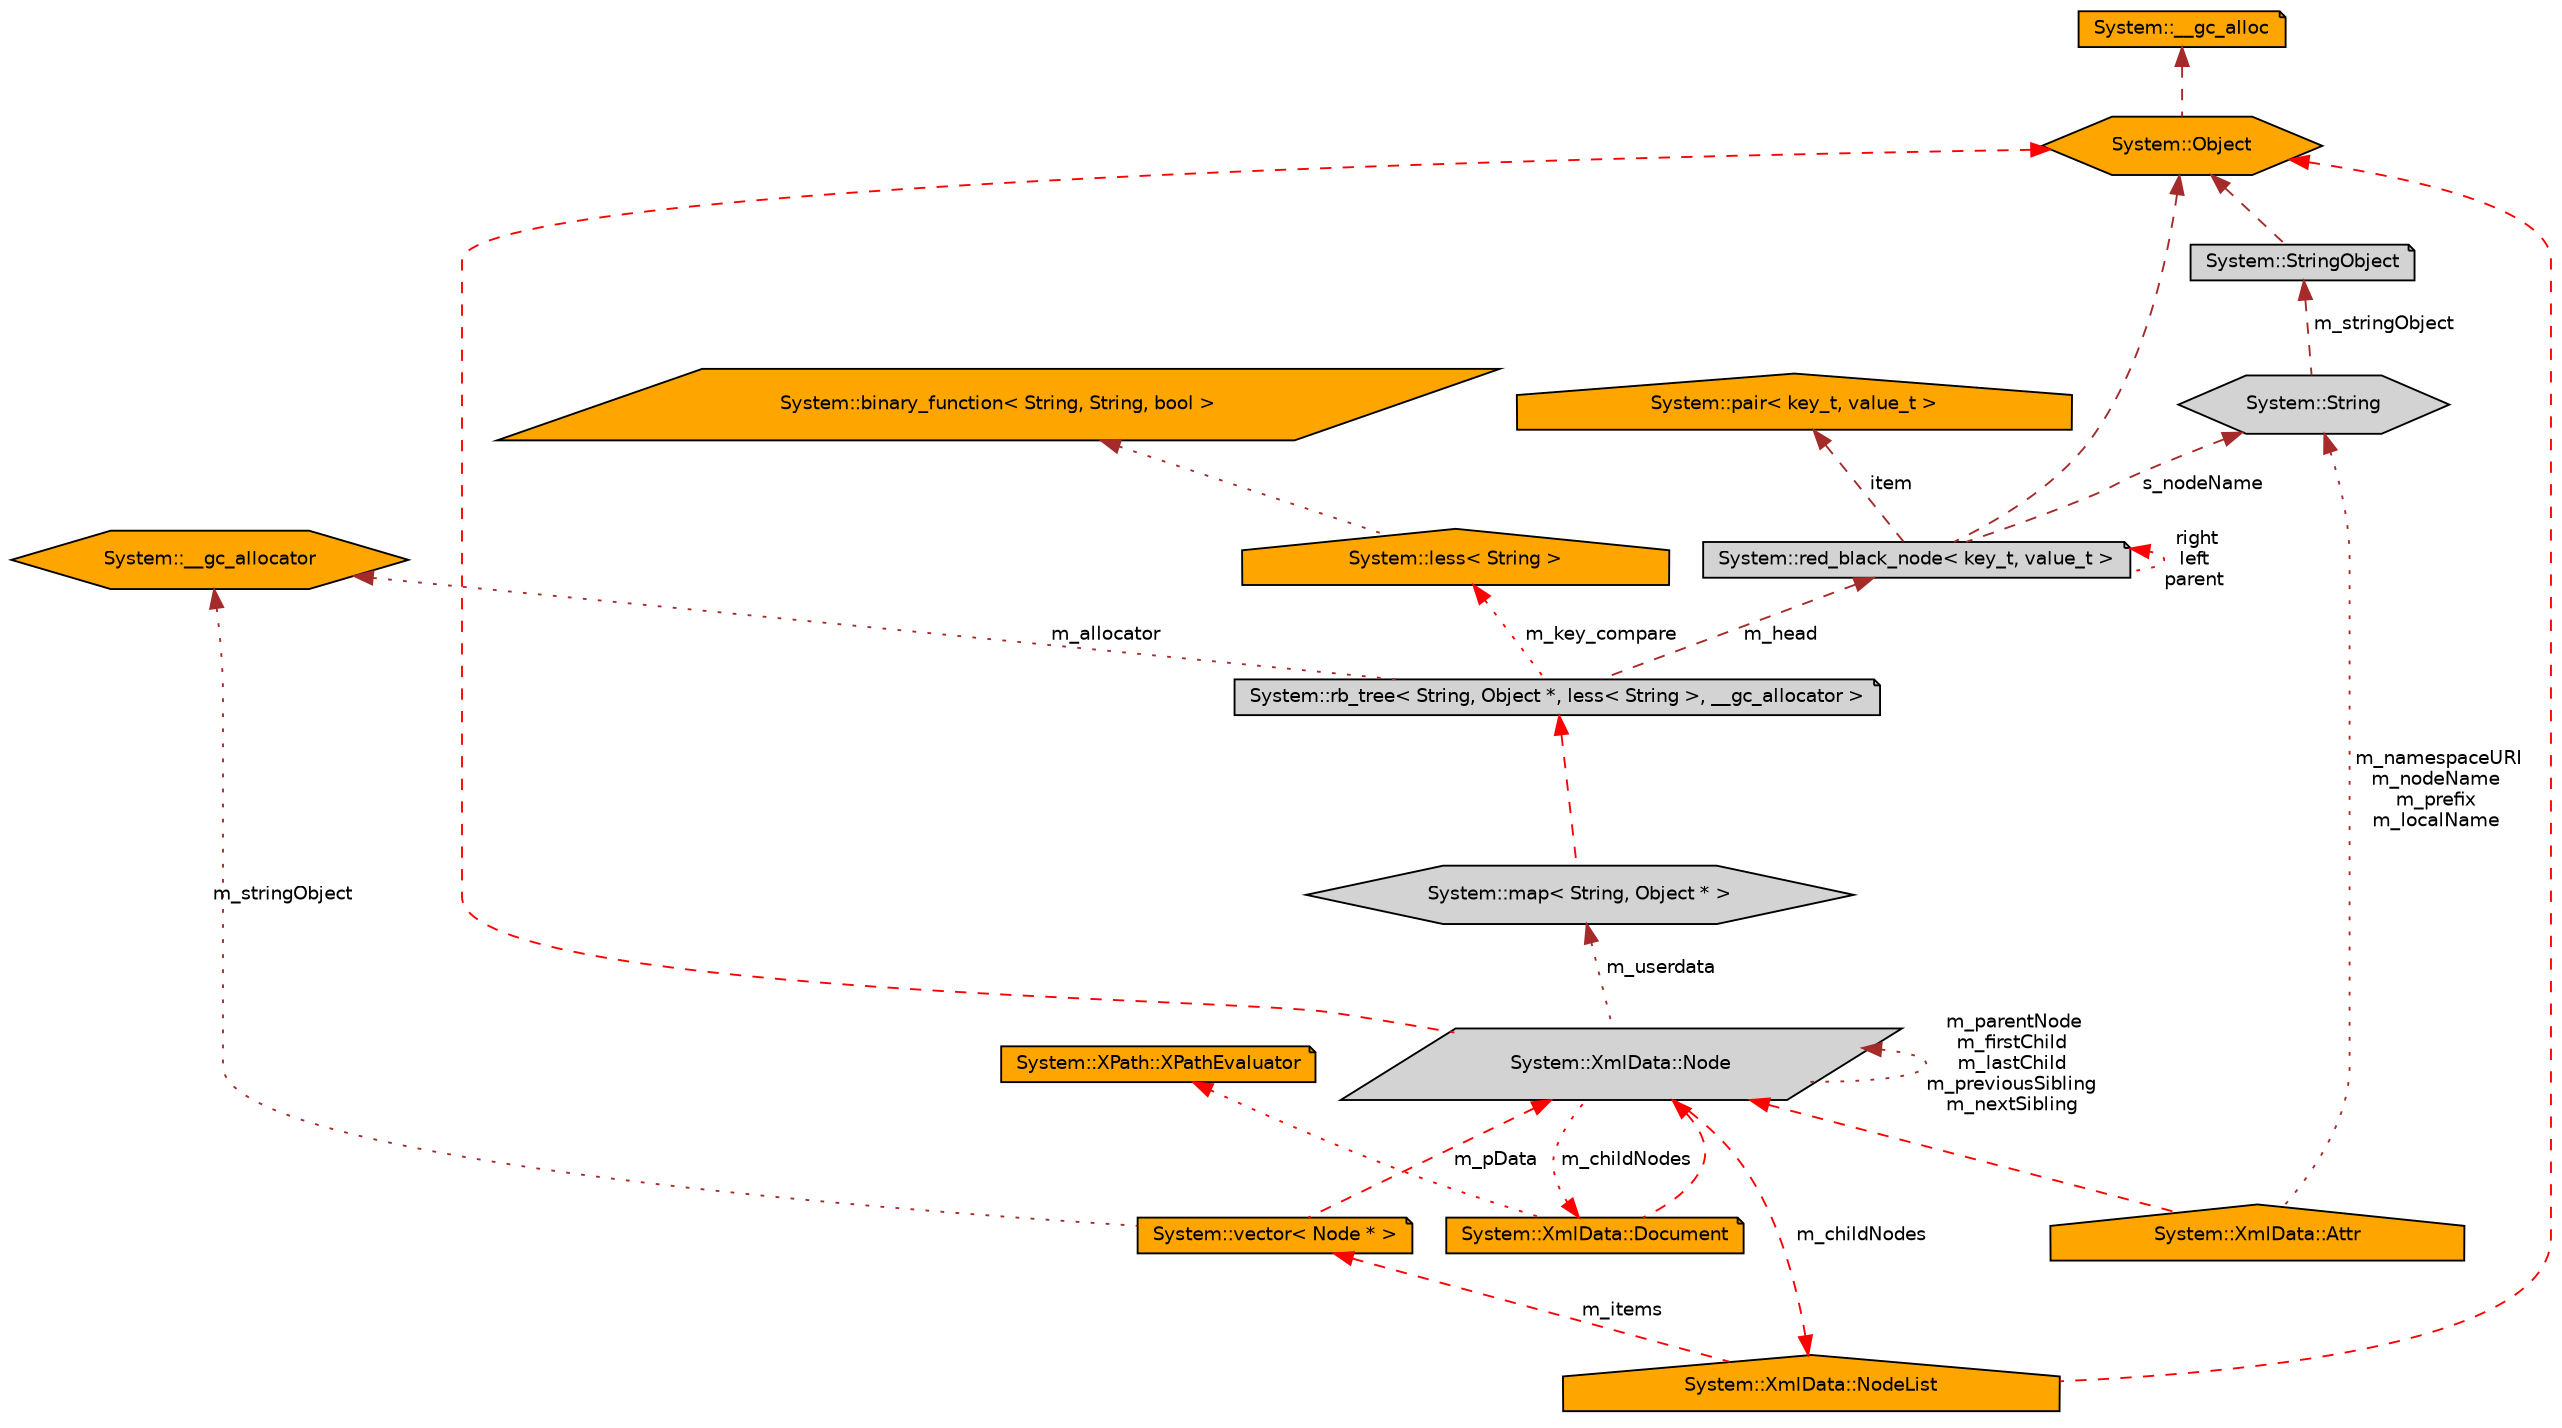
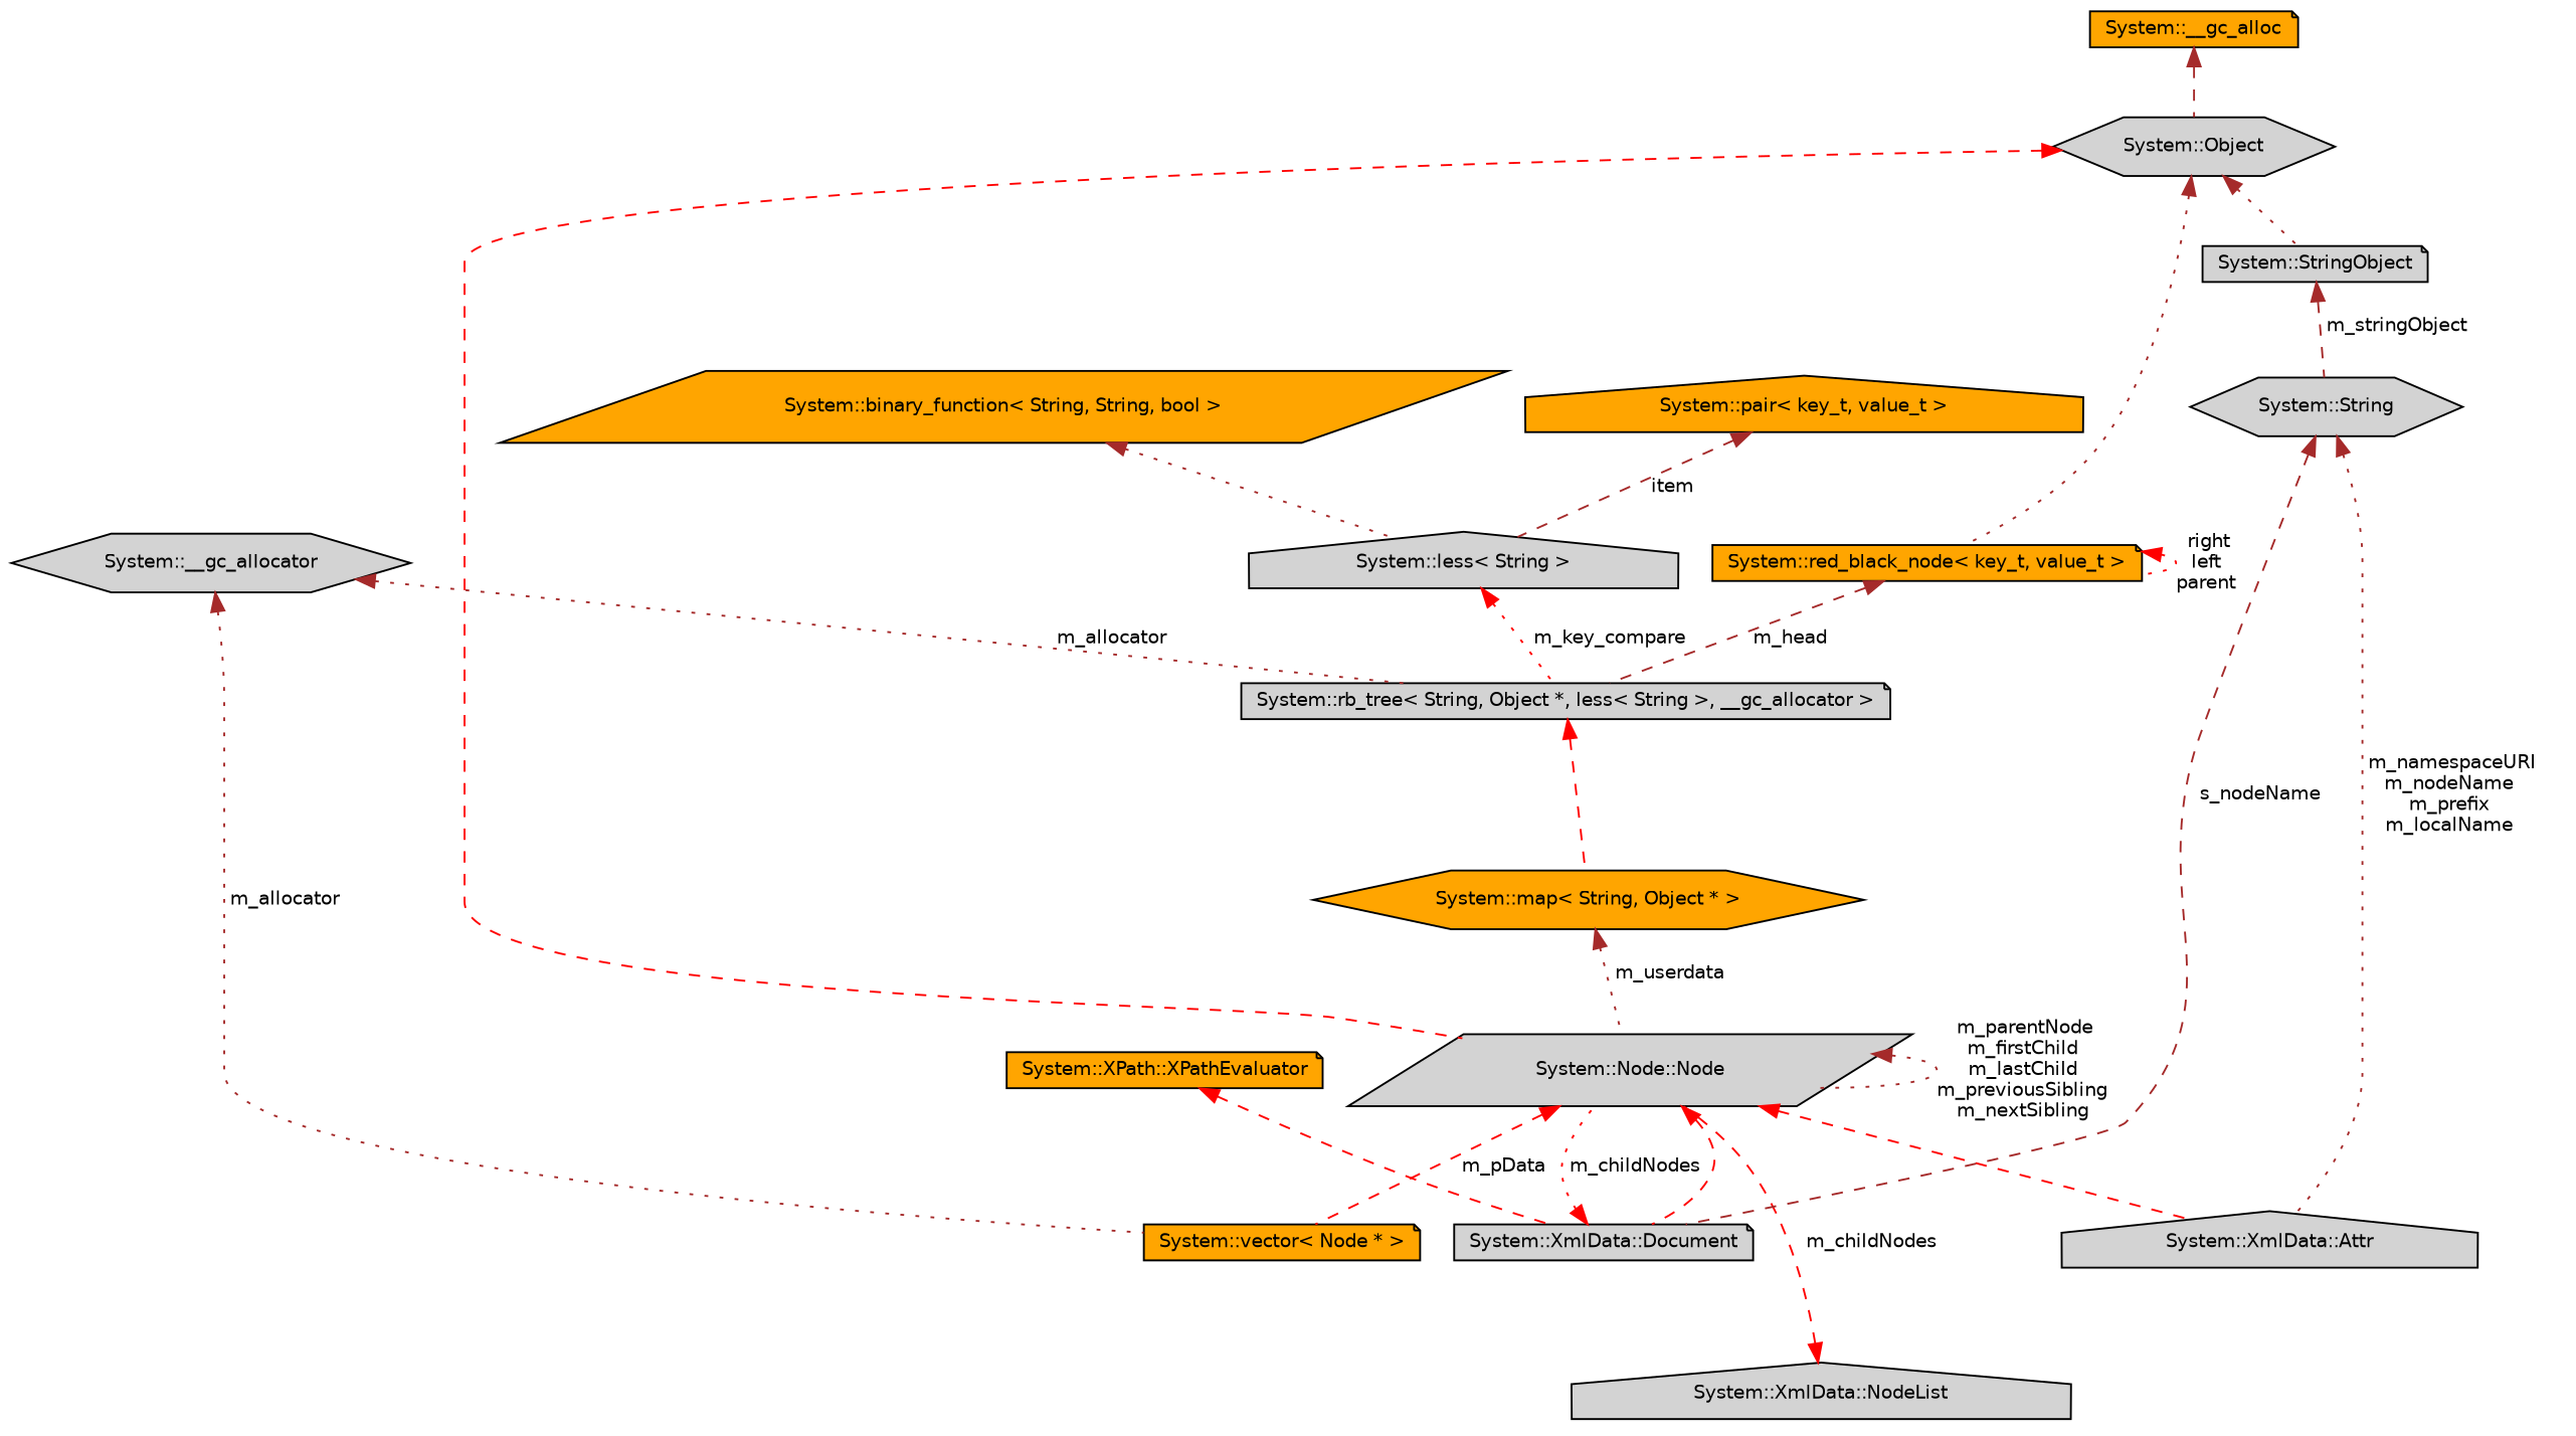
  digraph {
    rankdir=TB
    node [color=black fillcolor=lightgrey fontname=Helvetica fontsize=10 shape=note style=filled]
    edge [color=brown dir=back fontname=Helvetica fontsize=10 labelfontname=Helvetica labelfontsize=10 style=dashed]
-   n1 [fillcolor=orange fontcolor=black height=0.2 label="System::XmlData::Attr" shape=house width=0.4]
-   n2 [height=0.2 label="System::XmlData::Node" shape=parallelogram width=0.4]
+   n1 [fontcolor=black height=0.2 label="System::XmlData::Attr" shape=house width=0.4]
+   n2 [height=0.2 label="System::Node::Node" shape=parallelogram width=0.4]
    n3 [fillcolor=orange height=0.2 label="System::vector\< Node * \>" width=0.4]
-   n4 [fillcolor=orange height=0.2 label="System::XmlData::Document" width=0.4]
-   n5 [fillcolor=orange height=0.2 label="System::XmlData::NodeList" shape=house width=0.4]
-   n6 [fillcolor=orange height=0.2 label="System::Object" shape=hexagon width=0.4]
-   n7 [height=0.2 label="System::red_black_node\< key_t, value_t \>" width=0.4]
+   n4 [height=0.2 label="System::XmlData::Document" width=0.4]
+   n5 [height=0.2 label="System::XmlData::NodeList" shape=house width=0.4]
+   n6 [height=0.2 label="System::Object" shape=hexagon width=0.4]
+   n7 [fillcolor=orange height=0.2 label="System::red_black_node\< key_t, value_t \>" width=0.4]
    n8 [height=0.2 label="System::StringObject" width=0.4]
    n9 [height=0.2 label="System::rb_tree\< String, Object *, less\< String \>, __gc_allocator \>" width=0.4]
    n10 [height=0.2 label="System::String" shape=hexagon width=0.4]
    n11 [fillcolor=orange height=0.2 label="System::__gc_alloc" width=0.4]
-   n12 [fillcolor=orange height=0.2 label="System::__gc_allocator" shape=hexagon width=0.4]
-   n13 [height=0.2 label="System::map\< String, Object * \>" shape=hexagon width=0.4]
-   n14 [fillcolor=orange height=0.2 label="System::less\< String \>" shape=house width=0.4]
+   n12 [height=0.2 label="System::__gc_allocator" shape=hexagon width=0.4]
+   n13 [fillcolor=orange height=0.2 label="System::map\< String, Object * \>" shape=hexagon width=0.4]
+   n14 [height=0.2 label="System::less\< String \>" shape=house width=0.4]
    n15 [fillcolor=orange height=0.2 label="System::binary_function\< String, String, bool \>" shape=parallelogram width=0.4]
    n16 [fillcolor=orange height=0.2 label="System::pair\< key_t, value_t \>" shape=house width=0.4]
    n17 [fillcolor=orange height=0.2 label="System::XPath::XPathEvaluator" width=0.4]
    n2 -> n1 [color=red]
    n2 -> n2 [label=" m_parentNode\nm_firstChild\nm_lastChild\nm_previousSibling\nm_nextSibling" style=dotted]
    n2 -> n3 [color=red label=" m_pData"]
    n2 -> n4 [color=red]
-   n3 -> n5 [color=red label=" m_items"]
    n4 -> n2 [color=red label=" m_childNodes" style=dotted]
    n5 -> n2 [color=red label=" m_childNodes"]
    n6 -> n2 [color=red]
-   n6 -> n5 [color=red]
-   n6 -> n7
-   n6 -> n8
+   n6 -> n7 [style=dotted]
+   n6 -> n8 [style=dotted]
    n7 -> n7 [color=red label=" right\nleft\nparent" style=dotted]
    n7 -> n9 [label=" m_head"]
    n8 -> n10 [label=" m_stringObject"]
    n9 -> n13 [color=red]
    n10 -> n1 [label=" m_namespaceURI\nm_nodeName\nm_prefix\nm_localName" style=dotted]
-   n10 -> n7 [label=" s_nodeName"]
+   n10 -> n4 [label=" s_nodeName"]
    n11 -> n6
-   n12 -> n3 [label=" m_stringObject" style=dotted]
+   n12 -> n3 [label=" m_allocator" style=dotted]
    n12 -> n9 [label=" m_allocator" style=dotted]
    n13 -> n2 [label=" m_userdata" style=dotted]
    n14 -> n9 [color=red label=" m_key_compare" style=dotted]
    n15 -> n14 [style=dotted]
-   n16 -> n7 [label=" item"]
-   n17 -> n4 [color=red style=dotted]
+   n16 -> n14 [label=" item"]
+   n17 -> n4 [color=red]
  }
